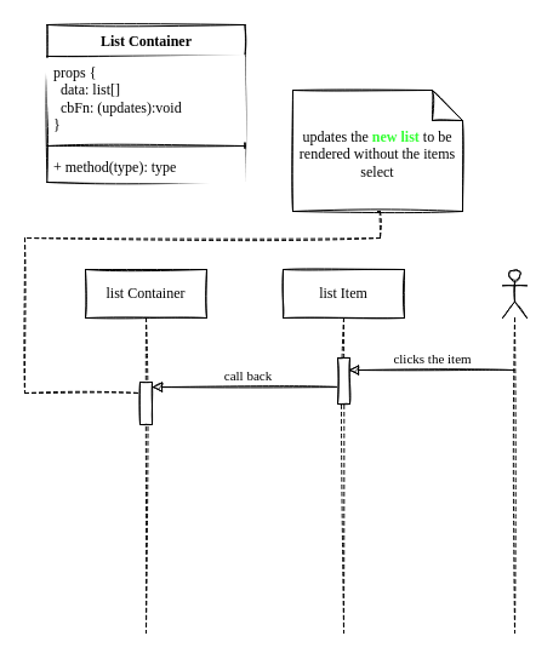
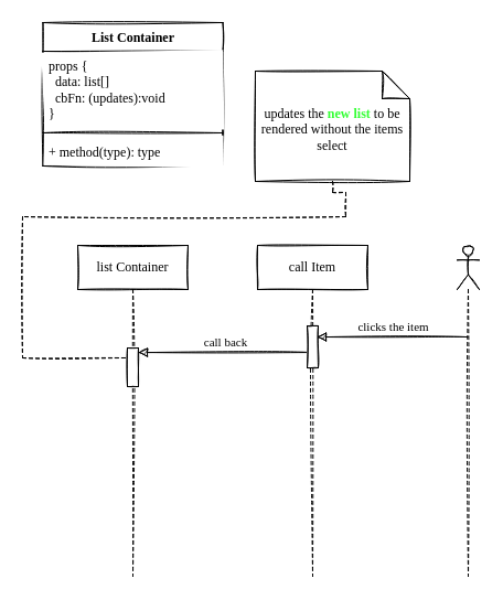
  <mxCell id="0" />
  <mxCell id="1" parent="0" />
  <mxCell id="2" value="call back" style="html=1;verticalAlign=bottom;endArrow=block;rounded=0;entryX=1;entryY=0.088;entryDx=0;entryDy=0;entryPerimeter=0;sketch=1;fontFamily=Lucida Console;" edge="1" parent="1"><mxGeometry width="80" relative="1" as="geometry"><mxPoint x="282.5" y="319.08" as="sourcePoint" /><mxPoint x="125" y="319.08" as="targetPoint" /></mxGeometry></mxCell>
  <mxCell id="3" value="list Container" style="shape=umlLifeline;perimeter=lifelinePerimeter;whiteSpace=wrap;html=1;container=1;collapsible=0;recursiveResize=0;outlineConnect=0;sketch=1;fontFamily=Lucida Console;" vertex="1" parent="1"><mxGeometry x="70" y="222" width="100" height="300" as="geometry" /></mxCell>
  <mxCell id="4" value="" style="html=1;points=[];perimeter=orthogonalPerimeter;sketch=1;fontFamily=Lucida Console;" vertex="1" parent="3"><mxGeometry x="45" y="93" width="10" height="35" as="geometry" /></mxCell>
- <mxCell id="5" value="list Item" style="shape=umlLifeline;perimeter=lifelinePerimeter;whiteSpace=wrap;html=1;container=1;collapsible=0;recursiveResize=0;outlineConnect=0;sketch=1;fontFamily=Lucida Console;" vertex="1" parent="1"><mxGeometry x="233" y="222" width="100" height="300" as="geometry" /></mxCell>
+ <mxCell id="5" value="call Item" style="shape=umlLifeline;perimeter=lifelinePerimeter;whiteSpace=wrap;html=1;container=1;collapsible=0;recursiveResize=0;outlineConnect=0;sketch=1;fontFamily=Lucida Console;" vertex="1" parent="1"><mxGeometry x="233" y="222" width="100" height="300" as="geometry" /></mxCell>
  <mxCell id="6" value="" style="html=1;points=[];perimeter=orthogonalPerimeter;sketch=1;fontFamily=Lucida Console;" vertex="1" parent="5"><mxGeometry x="45" y="73" width="10" height="38" as="geometry" /></mxCell>
  <mxCell id="7" value="" style="shape=umlLifeline;participant=umlActor;perimeter=lifelinePerimeter;whiteSpace=wrap;html=1;container=1;collapsible=0;recursiveResize=0;verticalAlign=top;spacingTop=36;outlineConnect=0;sketch=1;fontFamily=Lucida Console;" vertex="1" parent="1"><mxGeometry x="414" y="222" width="20" height="300" as="geometry" /></mxCell>
  <mxCell id="8" value="clicks the item" style="html=1;verticalAlign=bottom;endArrow=block;rounded=0;entryX=0.9;entryY=0.238;entryDx=0;entryDy=0;entryPerimeter=0;sketch=1;fontFamily=Lucida Console;" edge="1" parent="1"><mxGeometry width="80" relative="1" as="geometry"><mxPoint x="423.5" y="305.04" as="sourcePoint" /><mxPoint x="287" y="305.04" as="targetPoint" /></mxGeometry></mxCell>
  <mxCell id="9" style="edgeStyle=orthogonalEdgeStyle;rounded=0;orthogonalLoop=1;jettySize=auto;html=1;exitX=0.5;exitY=1;exitDx=0;exitDy=0;exitPerimeter=0;entryX=-0.1;entryY=0.257;entryDx=0;entryDy=0;entryPerimeter=0;sketch=1;endArrow=none;endFill=0;dashed=1;fontFamily=Lucida Console;" edge="1" parent="1" source="10" target="4"><mxGeometry relative="1" as="geometry"><Array as="points"><mxPoint x="313" y="174" /><mxPoint x="313" y="196" /><mxPoint x="20" y="196" /><mxPoint x="20" y="324" /></Array></mxGeometry></mxCell>
- <mxCell id="10" value="updates the &lt;font color=&quot;#33ff33&quot;&gt;&lt;b&gt;new list &lt;/b&gt;&lt;/font&gt;to be rendered without the items select" style="shape=note2;boundedLbl=1;whiteSpace=wrap;html=1;size=25;verticalAlign=top;align=center;sketch=1;fontFamily=Lucida Console;" vertex="1" parent="1"><mxGeometry x="241" y="74" width="140" height="100" as="geometry" /></mxCell>
+ <mxCell id="10" value="updates the &lt;font color=&quot;#33ff33&quot;&gt;&lt;b&gt;new list &lt;/b&gt;&lt;/font&gt;to be rendered without the items select" style="shape=note2;boundedLbl=1;whiteSpace=wrap;html=1;size=25;verticalAlign=top;align=center;sketch=1;fontFamily=Lucida Console;" vertex="1" parent="1"><mxGeometry x="231" y="64" width="140" height="100" as="geometry" /></mxCell>
  <mxCell id="11" value="List Container" style="swimlane;fontStyle=1;align=center;verticalAlign=top;childLayout=stackLayout;horizontal=1;startSize=26;horizontalStack=0;resizeParent=1;resizeParentMax=0;resizeLast=0;collapsible=1;marginBottom=0;labelBorderColor=none;sketch=1;fontFamily=Lucida Console;fontSize=12;fontColor=default;strokeColor=default;fillColor=default;html=1;" vertex="1" parent="1"><mxGeometry x="38.48" y="20" width="163.03" height="130" as="geometry" /></mxCell>
  <mxCell id="12" value="&lt;font&gt;props {&lt;br&gt;&amp;nbsp; data: list[]&lt;br&gt;&amp;nbsp; cbFn: (updates):void&lt;br&gt;}&lt;br&gt;&lt;/font&gt;" style="text;strokeColor=none;fillColor=default;align=left;verticalAlign=top;spacingLeft=4;spacingRight=4;overflow=hidden;rotatable=0;points=[[0,0.5],[1,0.5]];portConstraint=eastwest;labelBorderColor=none;sketch=1;fontFamily=Lucida Console;fontSize=12;fontColor=default;html=1;whiteSpace=wrap;" vertex="1" parent="11"><mxGeometry y="26" width="163.03" height="70" as="geometry" /></mxCell>
  <mxCell id="13" value="" style="line;strokeWidth=1;fillColor=default;align=left;verticalAlign=middle;spacingTop=-1;spacingLeft=3;spacingRight=3;rotatable=0;labelPosition=right;points=[];portConstraint=eastwest;labelBorderColor=none;sketch=1;fontFamily=Lucida Console;fontSize=12;fontColor=default;html=1;" vertex="1" parent="11"><mxGeometry y="96" width="163.03" height="8" as="geometry" /></mxCell>
  <mxCell id="14" value="+ method(type): type" style="text;strokeColor=none;fillColor=default;align=left;verticalAlign=top;spacingLeft=4;spacingRight=4;overflow=hidden;rotatable=0;points=[[0,0.5],[1,0.5]];portConstraint=eastwest;labelBorderColor=none;sketch=1;fontFamily=Lucida Console;fontSize=12;fontColor=default;html=1;" vertex="1" parent="11"><mxGeometry y="104" width="163.03" height="26" as="geometry" /></mxCell>
